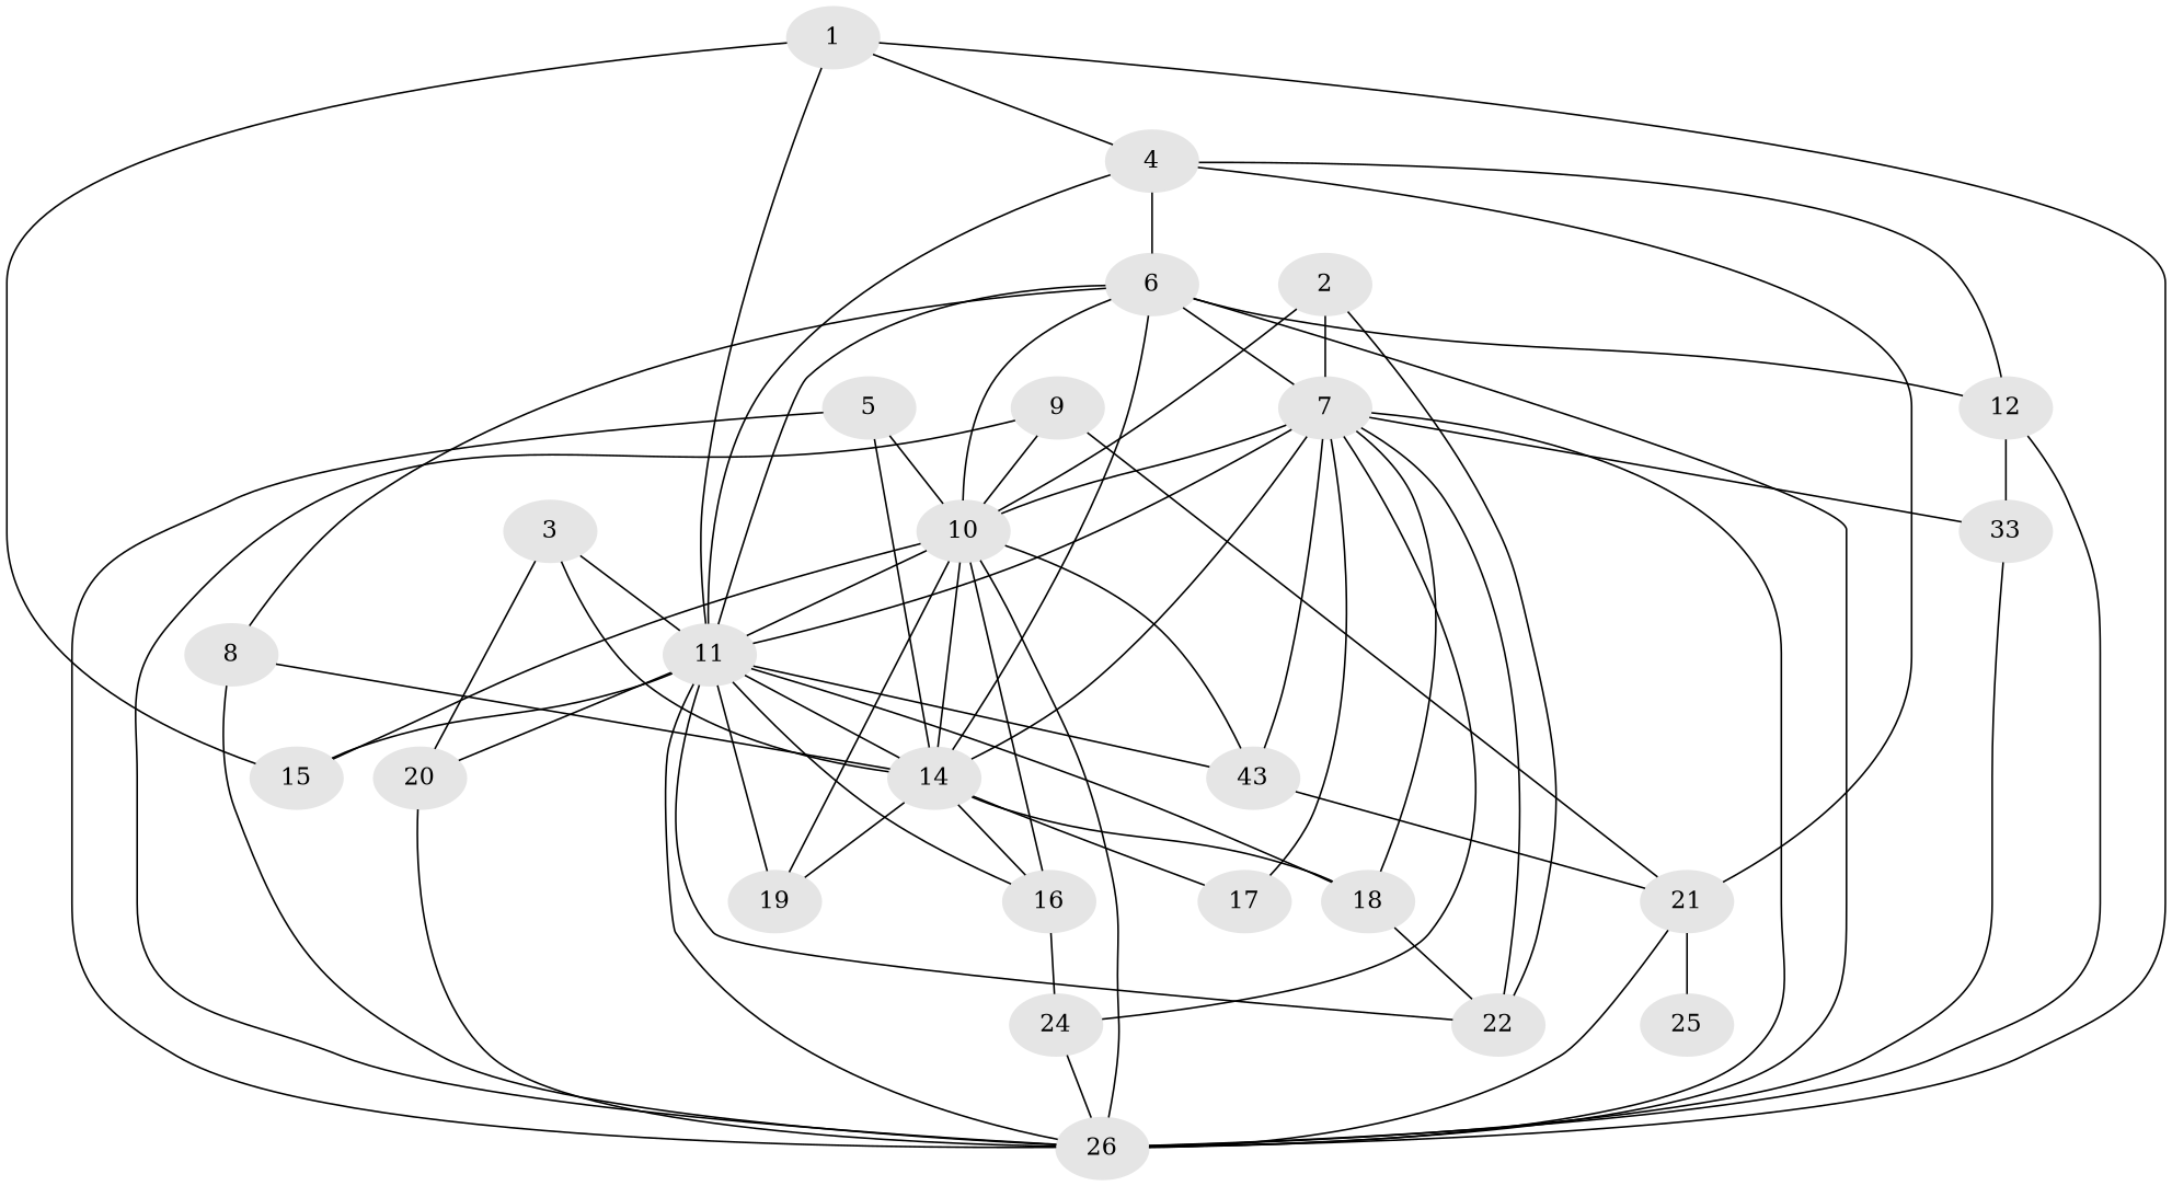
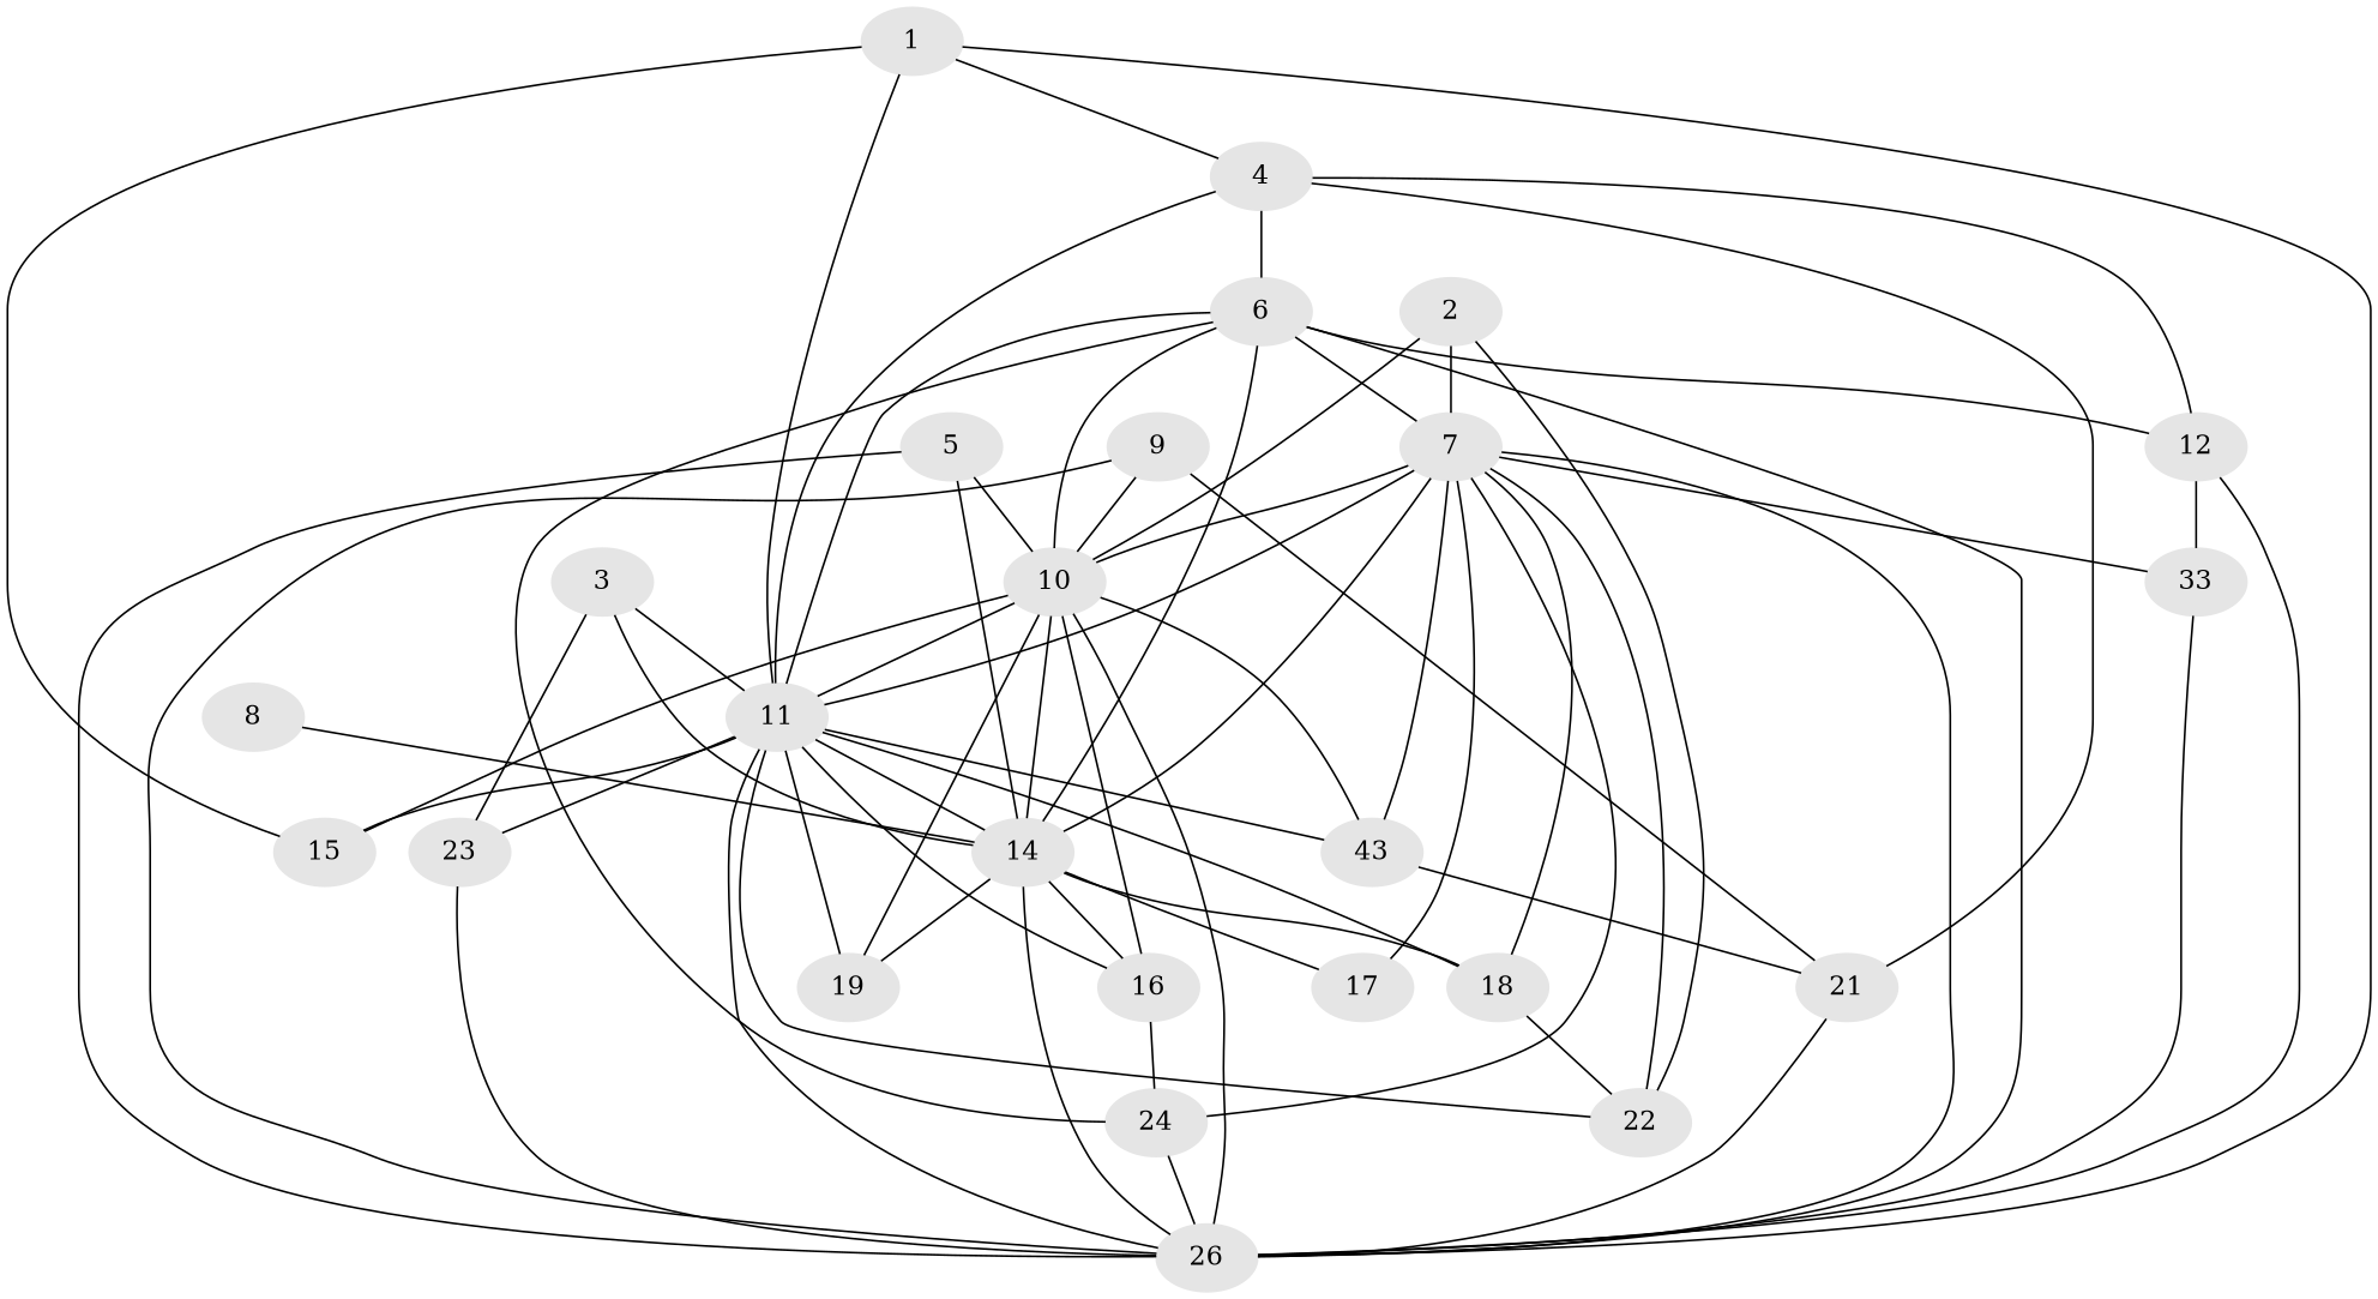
  graph {
    node [color=gray90 style=filled]
    edge [weight=1.0]
    1
    4
    11
    15
    26
    6
    12
    21
    14
-   20
+   20 [label=23]
    22
    n12 [label=43]
    18
    16
    19
    2
    7
    10
    17
    n20 [label=33]
    24
    3
    8
-   25
    5
    9
    1 -- 4
    1 -- 11
    1 -- 15
    1 -- 26
    4 -- 11
    4 -- 6 [weight=2.0]
    4 -- 12
    4 -- 21
    11 -- 15
    11 -- 26 [weight=6.0]
    11 -- 14 [weight=3.0]
    11 -- 20 [weight=2.0]
    11 -- 22
    11 -- n12 [weight=2.0]
    11 -- 18
    11 -- 16
    11 -- 19
    6 -- 11 [weight=5.0]
    6 -- 26 [weight=7.0]
    6 -- 12
    6 -- 14 [weight=3.0]
    6 -- 7 [weight=4.0]
    6 -- 10 [weight=4.0]
-   6 -- 8
+   6 -- 24
    12 -- 26 [weight=2.0]
    12 -- n20
    21 -- 26
-   21 -- 25
-   8 -- 26 [weight=3.0]
+   14 -- 26 [weight=3.0]
    14 -- 18
    14 -- 16
    14 -- 19
    14 -- 17
    20 -- 26
    n12 -- 21
    18 -- 22
    16 -- 24
    2 -- 22
    2 -- 7
    2 -- 10
    7 -- 11 [weight=3.0]
    7 -- 26 [weight=3.0]
    7 -- 14
    7 -- 22 [weight=2.0]
    7 -- n12
    7 -- 18
    7 -- 10
    7 -- 17
    7 -- n20
    7 -- 24
    10 -- 11 [weight=2.0]
    10 -- 15
    10 -- 26 [weight=3.0]
    10 -- 14
    10 -- n12
    10 -- 16
    10 -- 19
    n20 -- 26
    24 -- 26 [weight=3.0]
    3 -- 11
    3 -- 14
    3 -- 20
    8 -- 14
    5 -- 26
    5 -- 14
    5 -- 10
    9 -- 26
    9 -- 21
    9 -- 10
  }
